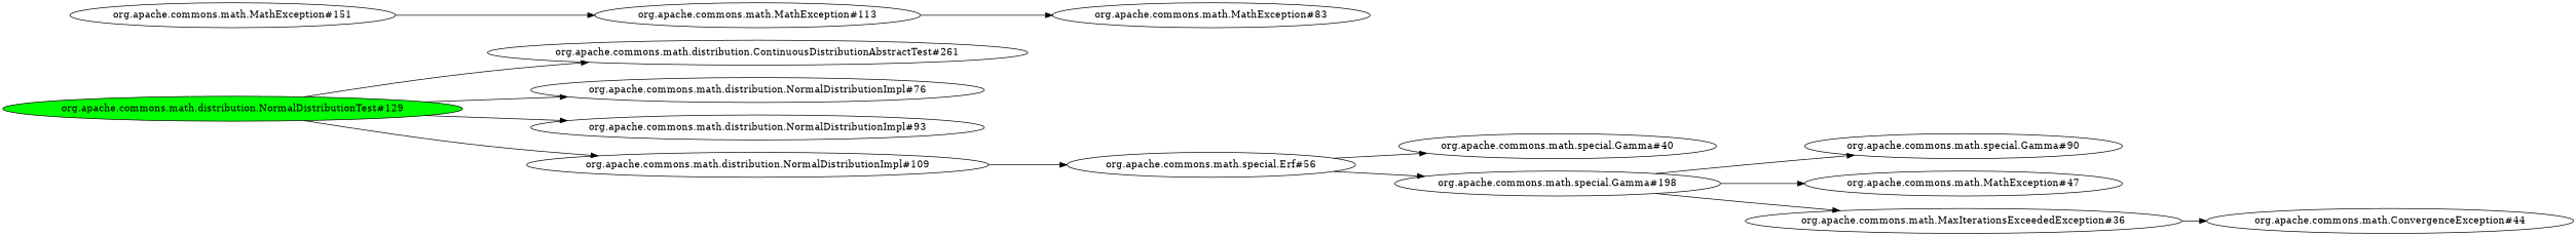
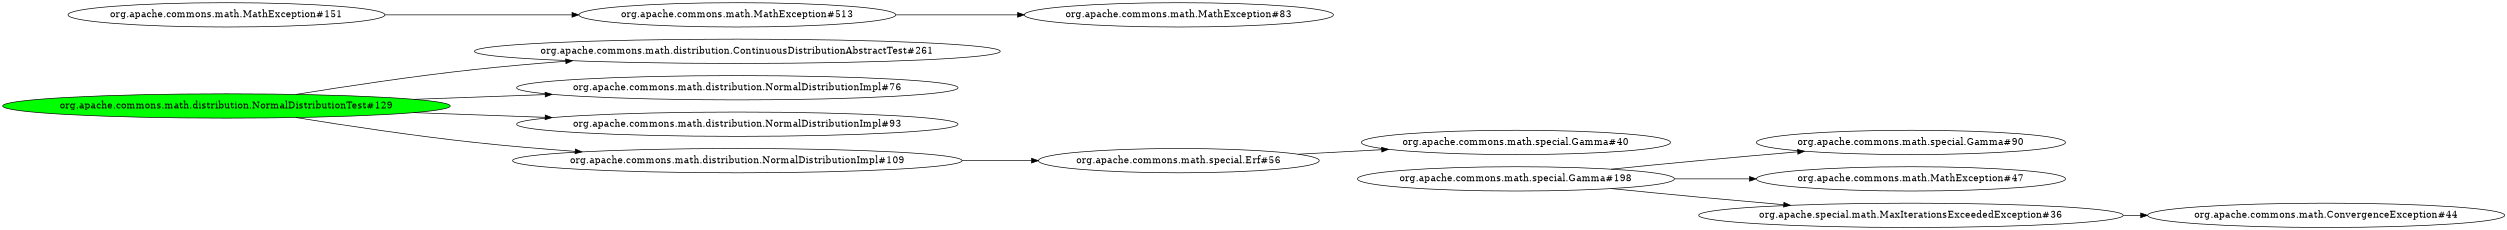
  digraph {
    rankdir=LR
    "org.apache.commons.math.distribution.NormalDistributionTest#129" [fillcolor=green style=filled]
    "org.apache.commons.math.distribution.ContinuousDistributionAbstractTest#261"
    "org.apache.commons.math.distribution.NormalDistributionImpl#76"
    "org.apache.commons.math.distribution.NormalDistributionImpl#93"
    "org.apache.commons.math.distribution.NormalDistributionImpl#109"
    "org.apache.commons.math.special.Erf#56"
    "org.apache.commons.math.special.Gamma#40"
    n8 [label="org.apache.commons.math.special.Gamma#198"]
    "org.apache.commons.math.special.Gamma#90"
    "org.apache.commons.math.MathException#47"
-   "org.apache.commons.math.MaxIterationsExceededException#36"
+   "org.apache.commons.math.MaxIterationsExceededException#36" [label="org.apache.special.math.MaxIterationsExceededException#36"]
    "org.apache.commons.math.ConvergenceException#44"
    "org.apache.commons.math.MathException#151"
-   "org.apache.commons.math.MathException#113"
+   "org.apache.commons.math.MathException#113" [label="org.apache.commons.math.MathException#513"]
    "org.apache.commons.math.MathException#83"
    "org.apache.commons.math.distribution.NormalDistributionTest#129" -> "org.apache.commons.math.distribution.ContinuousDistributionAbstractTest#261"
    "org.apache.commons.math.distribution.NormalDistributionTest#129" -> "org.apache.commons.math.distribution.NormalDistributionImpl#76"
    "org.apache.commons.math.distribution.NormalDistributionTest#129" -> "org.apache.commons.math.distribution.NormalDistributionImpl#93"
    "org.apache.commons.math.distribution.NormalDistributionTest#129" -> "org.apache.commons.math.distribution.NormalDistributionImpl#109"
    "org.apache.commons.math.distribution.NormalDistributionImpl#109" -> "org.apache.commons.math.special.Erf#56"
    "org.apache.commons.math.special.Erf#56" -> "org.apache.commons.math.special.Gamma#40"
-   "org.apache.commons.math.special.Erf#56" -> n8
    n8 -> "org.apache.commons.math.special.Gamma#90"
    n8 -> "org.apache.commons.math.MathException#47"
    n8 -> "org.apache.commons.math.MaxIterationsExceededException#36"
    "org.apache.commons.math.MaxIterationsExceededException#36" -> "org.apache.commons.math.ConvergenceException#44"
    "org.apache.commons.math.MathException#151" -> "org.apache.commons.math.MathException#113"
    "org.apache.commons.math.MathException#113" -> "org.apache.commons.math.MathException#83"
  }
